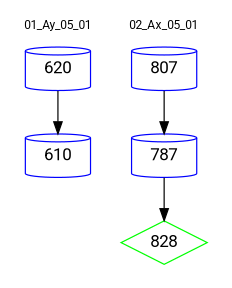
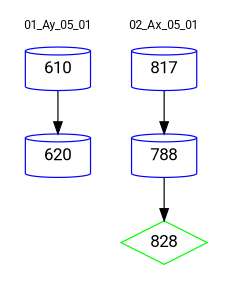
  digraph {
    fontname=Roboto
    node [color=blue fontname=Roboto shape=cylinder]
    edge [color=black fontname=Roboto]
    n1 [label=610]
    n2 [label=620]
-   n3 [label=807]
-   n4 [label=787]
+   n3 [label=817]
+   n4 [label=788]
    n5 [color=green label=828 shape=diamond]
    subgraph cluster_1 {
      color=white
      fontsize=10
      label="01_Ay_05_01"
      n1
      n2
    }
    subgraph cluster_2 {
      color=white
      fontsize=10
      label="02_Ax_05_01"
      n3
      n4
      n5
    }
-   n2 -> n1
+   n1 -> n2
    n3 -> n4
    n4 -> n5
  }
